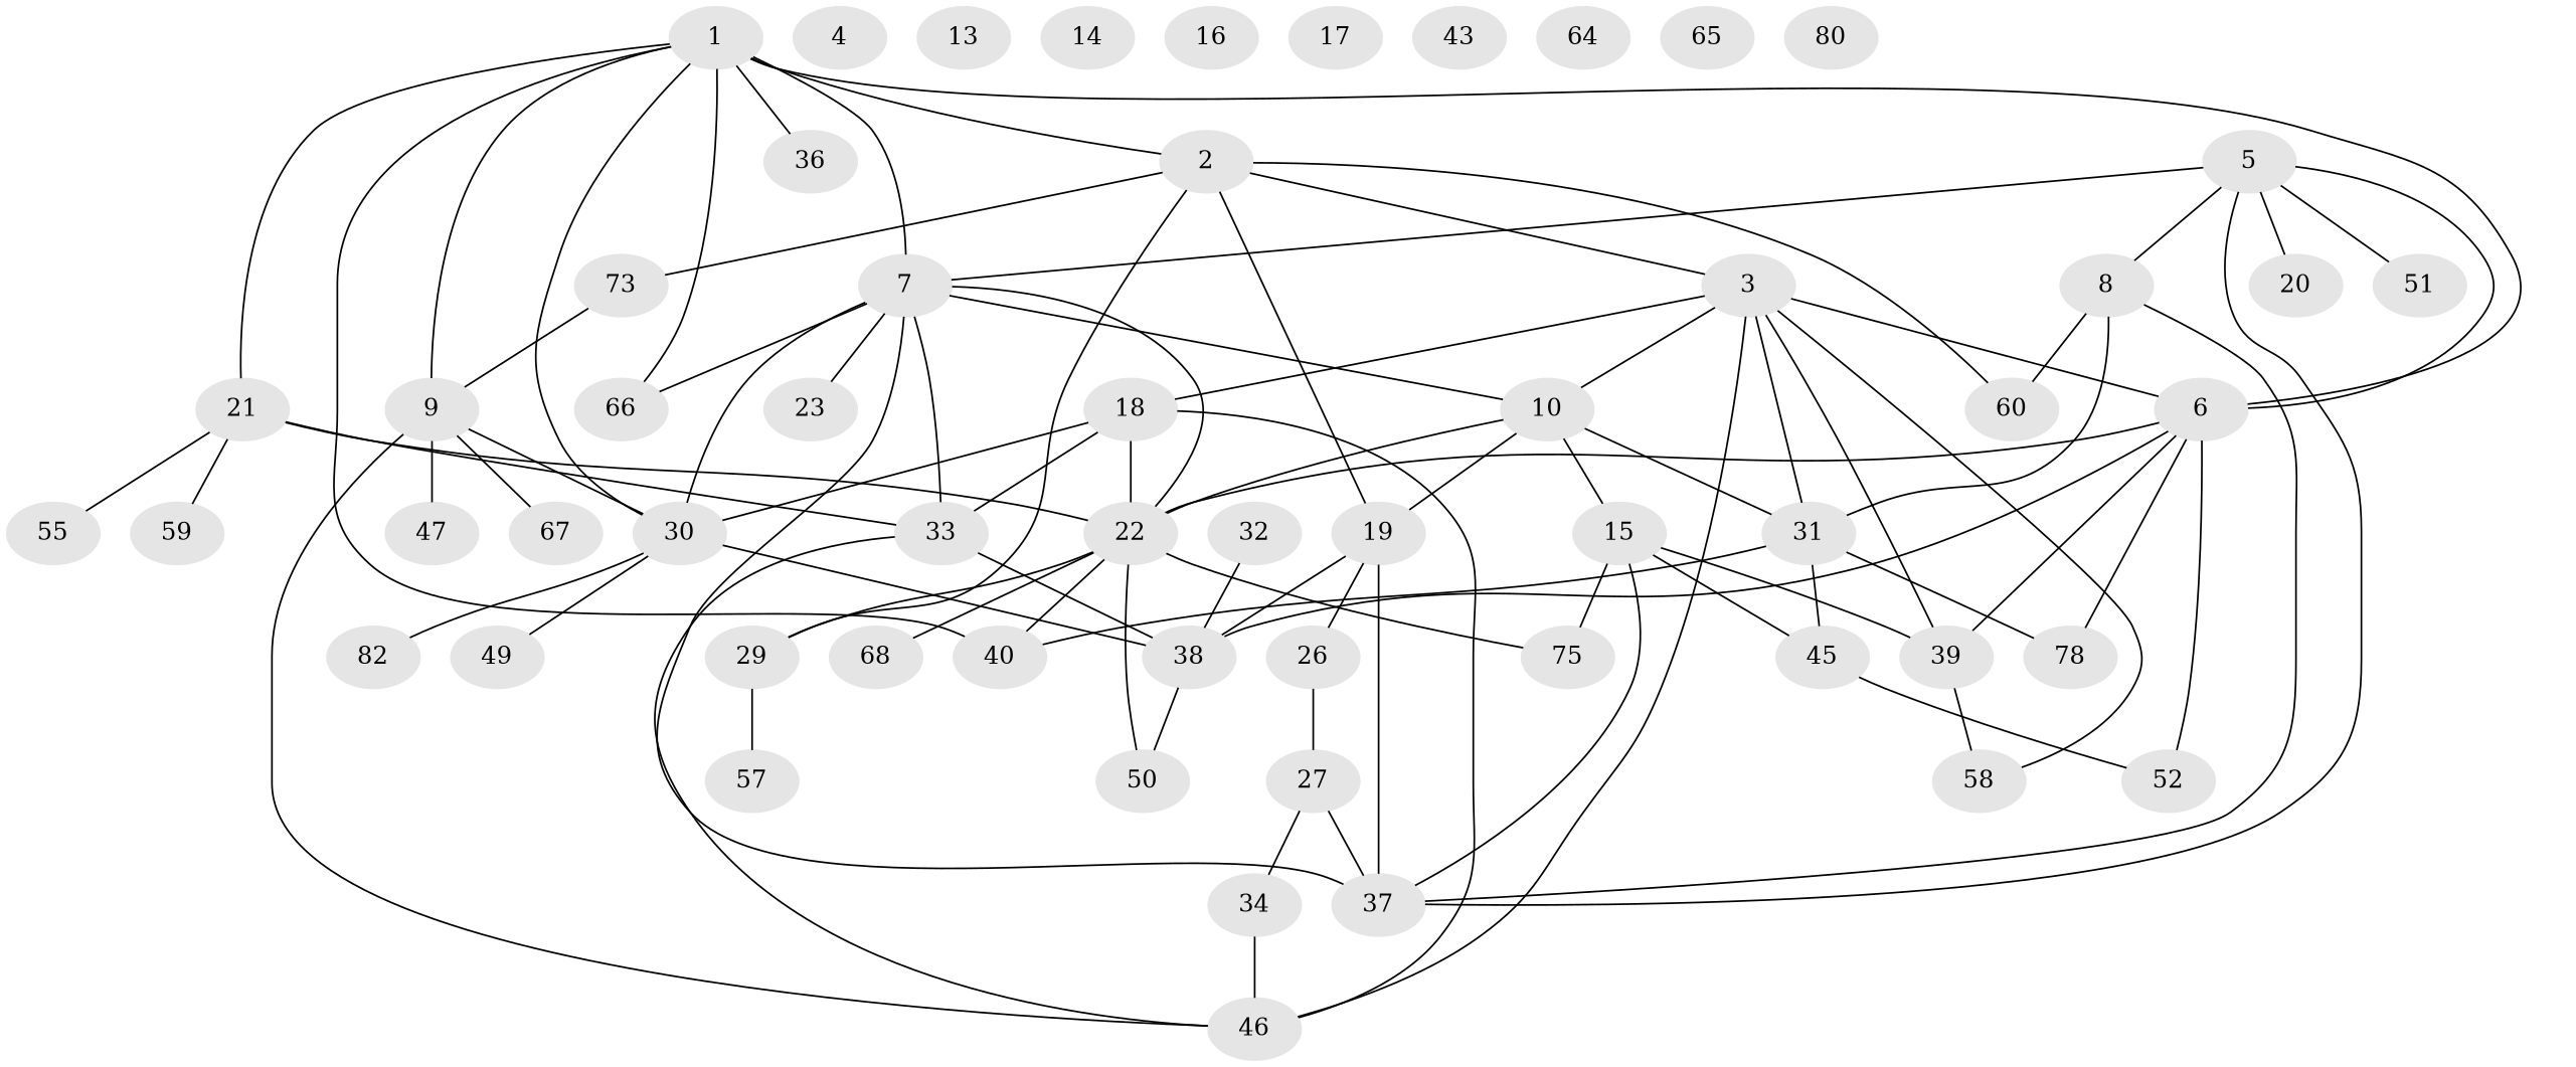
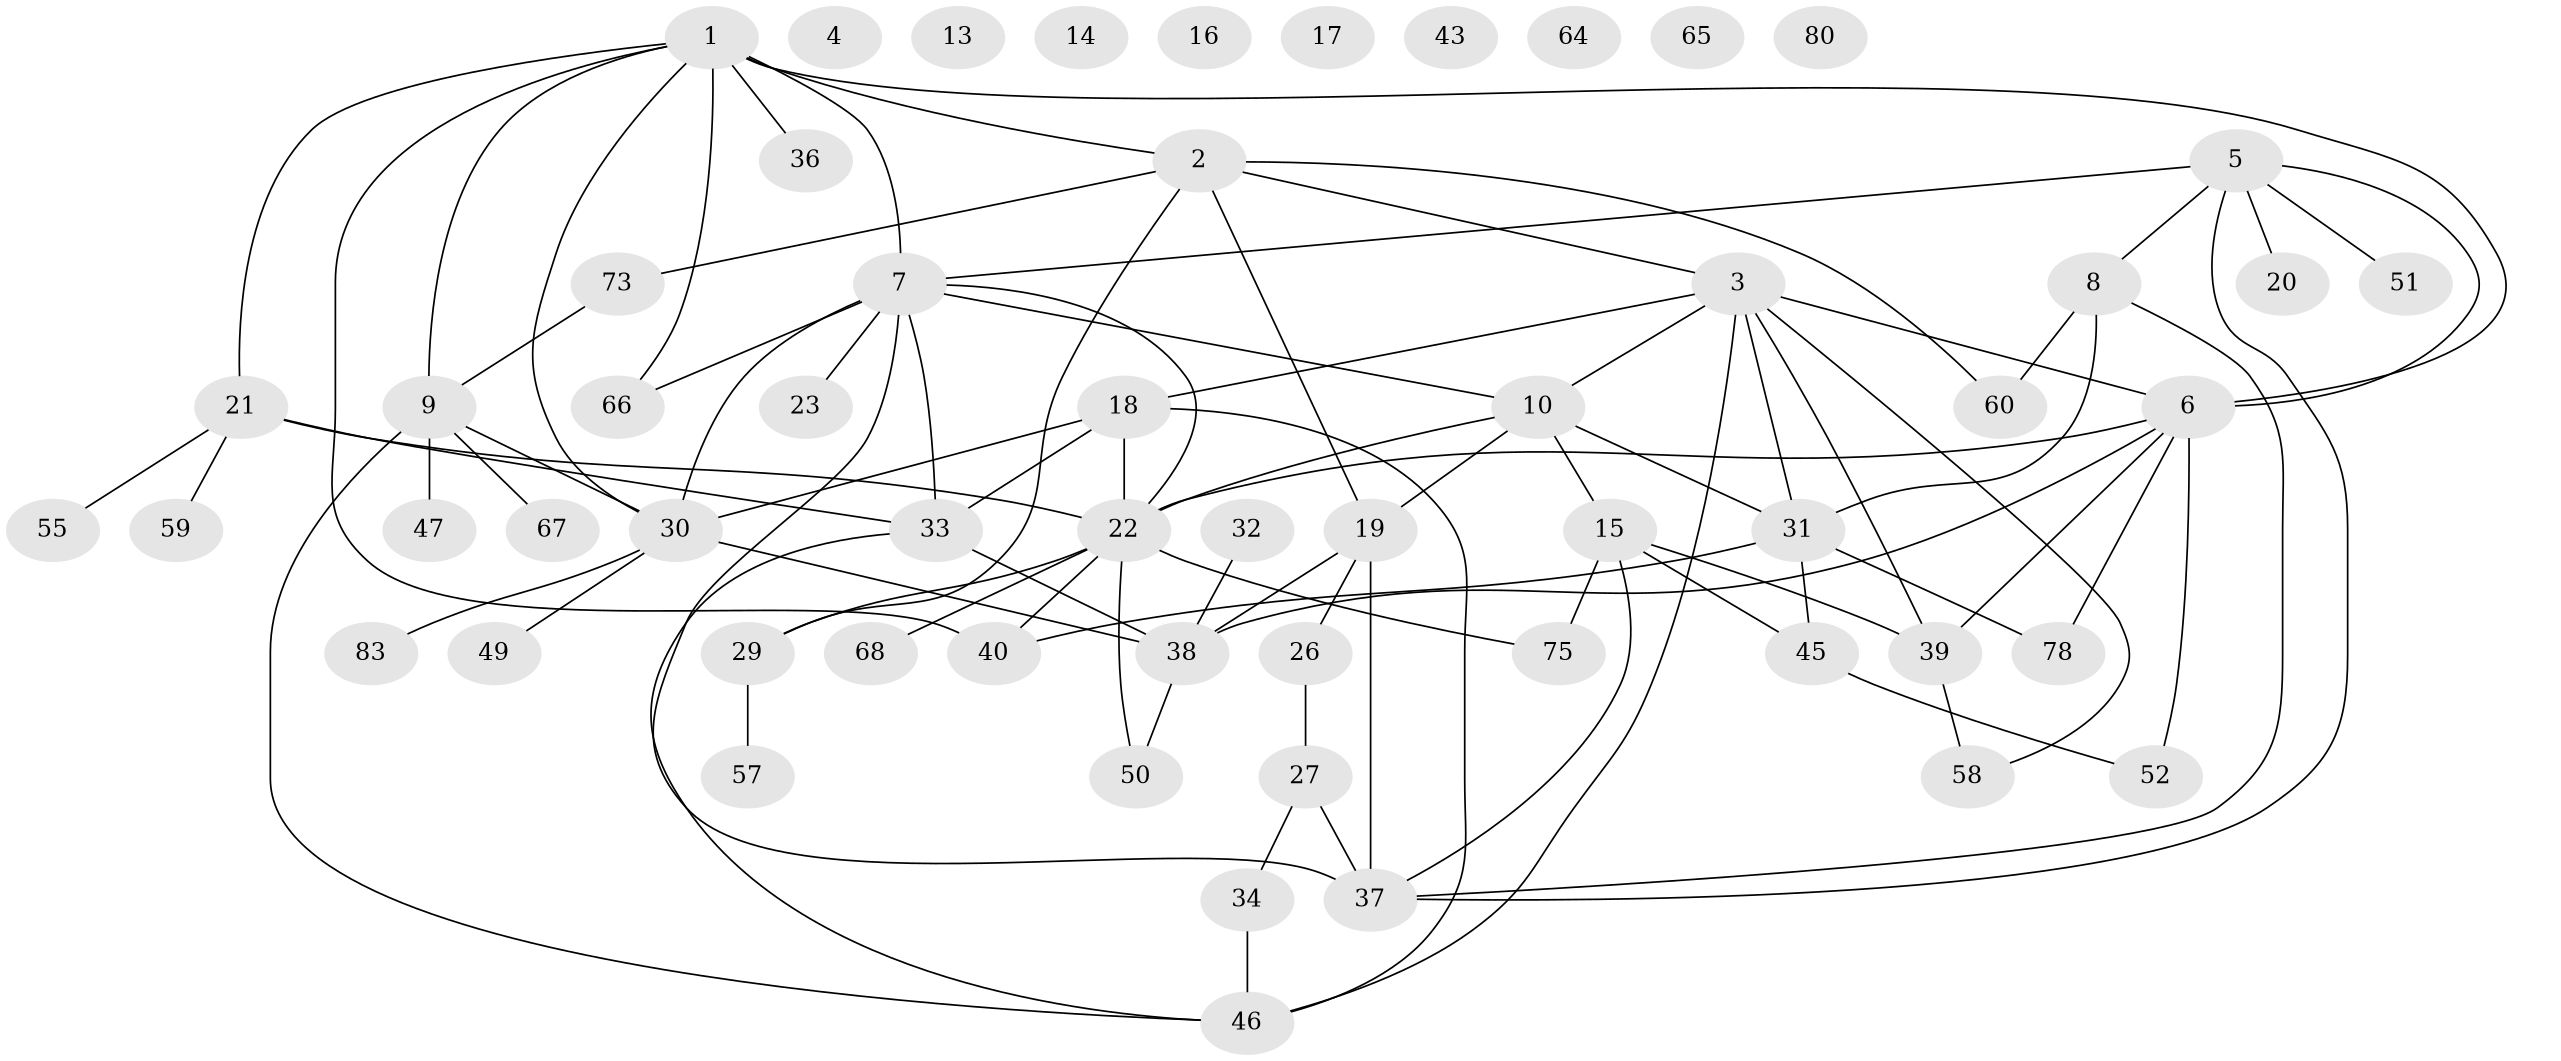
  graph {
    node [color=gray90 style=filled]
    1 [super="+54"]
    2 [super="+11"]
    6 [super="+12"]
    7 [super="+25"]
    9 [super="+61"]
    21 [super="+72"]
    30 [super="+62"]
    36
    40
    66
    3 [super="+53"]
    19 [super="+42"]
    29 [super="+44"]
    60
    73
    39
    22 [super="+69"]
    38 [super="+70"]
    52
    78
    10 [super="+81"]
    37 [super="+71"]
    23
    33 [super="+56"]
    46 [super="+77"]
    47
    67
    55
    59
    49
-   82
+   82 [label=83]
    18 [super="+28"]
    31 [super="+35"]
    58 [super="+79"]
    26
    57
    15 [super="+74"]
    45 [super="+76"]
    4
    5 [super="+41"]
    8 [super="+48"]
    20
    51 [super="+63"]
    75
    50
    68
    13
    14
    16
    17
    27 [super="+83"]
    34
    32
    43
    64
    65
    80
    1 -- 2
    1 -- 6
    1 -- 7
    1 -- 9
    1 -- 21
    1 -- 30
    1 -- 36
    1 -- 40
    1 -- 66
    2 -- 3
    2 -- 19
    2 -- 29
    2 -- 60
    2 -- 73
    6 -- 39
    6 -- 22
    6 -- 38
    6 -- 52
    6 -- 78
    7 -- 30
    7 -- 66
    7 -- 22
    7 -- 10
    7 -- 37
    7 -- 23
    7 -- 33
    9 -- 30
    9 -- 46
    9 -- 47
    9 -- 67
    21 -- 22
    21 -- 33
    21 -- 55
    21 -- 59
    30 -- 38
    30 -- 49
    30 -- 82
    3 -- 6
    3 -- 39
    3 -- 10
    3 -- 46
    3 -- 18
    3 -- 31
    3 -- 58
    19 -- 38
    19 -- 37
    19 -- 26
    29 -- 57
    73 -- 9
    39 -- 58
    22 -- 40
    22 -- 29
    22 -- 75
    22 -- 50
    22 -- 68
    38 -- 50
    10 -- 19
    10 -- 22
    10 -- 31
    10 -- 15
    33 -- 38
    33 -- 46
    18 -- 30
    18 -- 22
    18 -- 33
    18 -- 46
    31 -- 40
    31 -- 78
    31 -- 45
    26 -- 27
    15 -- 39
    15 -- 37
    15 -- 45
    15 -- 75
    45 -- 52
    5 -- 6
    5 -- 7
    5 -- 37
    5 -- 8
    5 -- 20
    5 -- 51
    8 -- 60
    8 -- 37
    8 -- 31
    27 -- 37
    27 -- 34
    34 -- 46
    32 -- 38
  }
